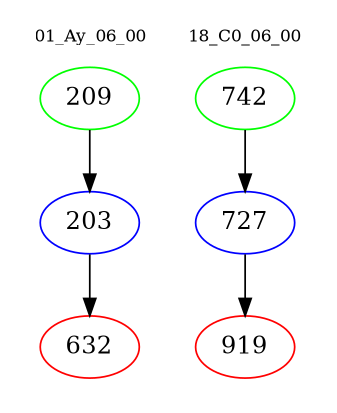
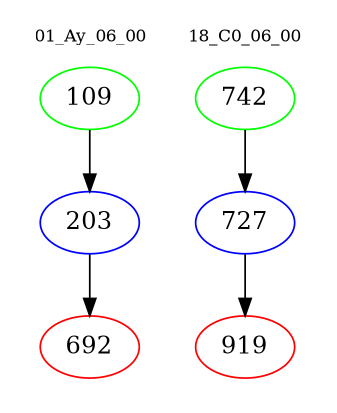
  digraph {
    node [color=green]
    edge [color=black]
-   n1 [label=209]
+   n1 [label=109]
    n2 [color=blue label=203]
-   n3 [color=red label=632]
+   n3 [color=red label=692]
    n4 [label=742]
    n5 [color=blue label=727]
    n6 [color=red label=919]
    subgraph cluster_1 {
      color=white
      fontsize=10
      label="01_Ay_06_00"
      n1
      n2
      n3
    }
    subgraph cluster_2 {
      color=white
      fontsize=10
      label="18_C0_06_00"
      n4
      n5
      n6
    }
    n1 -> n2
    n2 -> n3
    n4 -> n5
    n5 -> n6
  }
